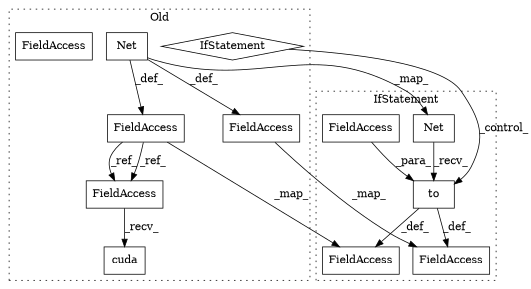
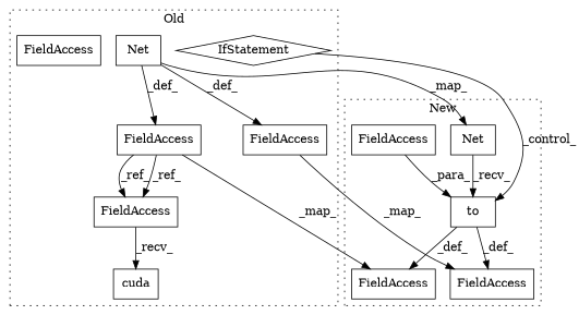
  digraph {
    node [a=22 l=3 s=1774 shape=box]
    n1 [a=32 l="4,1" label=Net s="1706,1740"]
    n2 [a=32 l=6 label=cuda s=1778]
    n3 [a=25 l="4,2" label=IfStatement s="1749,1762" shape=diamond]
    n4 [label=FieldAccess]
    n5 [label=FieldAccess s=1696]
    n6 [l=8 label=FieldAccess s=1800]
    n7 [label=FieldAccess]
    n8 [a=32 l="4,1" label=Net s="1732,1766"]
    n9 [a=32 l="3,1" label=to s="1768,1777"]
    n10 [label=FieldAccess s=1722]
    n11 [l=8 label=FieldAccess s=1786]
    n12 [l=6 label=FieldAccess s=1771]
    subgraph cluster_1 {
      label=Old
      style=dotted
      n1
      n2
      n3
      n4
      n5
      n6
      n7
    }
    subgraph cluster_2 {
-     label=IfStatement
+     label=New
      style=dotted
      n8
      n9
      n10
      n11
      n12
    }
    n1 -> n5 [label=_def_]
    n1 -> n6 [label=_def_]
    n1 -> n8 [label=_map_]
    n3 -> n9 [label=_control_]
    n5 -> n7 [label=_ref_]
    n5 -> n7 [label=_ref_]
    n5 -> n10 [label=_map_]
    n6 -> n11 [label=_map_]
    n7 -> n2 [label=_recv_]
    n8 -> n9 [label=_recv_]
    n9 -> n10 [label=_def_]
    n9 -> n11 [label=_def_]
    n12 -> n9 [label=_para_]
  }
